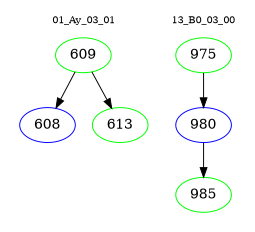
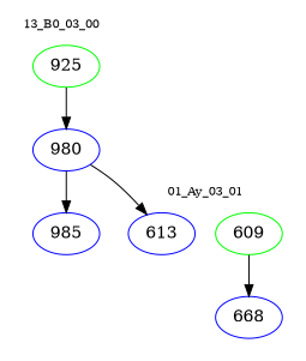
  digraph {
    node [color=green]
    edge [color=black]
    n1 [label=609]
-   n2 [color=blue label=608]
-   n3 [label=613]
+   n2 [color=blue label=668]
+   n3 [color=blue label=613]
    n4 [color=blue label=980]
-   n5 [label=975]
-   n6 [label=985]
+   n5 [label=925]
+   n6 [color=blue label=985]
    subgraph cluster_1 {
      color=white
      fontsize=10
      label="01_Ay_03_01"
      n1
      n2
      n3
    }
    subgraph cluster_2 {
      color=white
      fontsize=10
      label="13_B0_03_00"
      n4
      n5
      n6
    }
    n1 -> n2
-   n1 -> n3
+   n4 -> n3
    n4 -> n6
    n5 -> n4
  }
